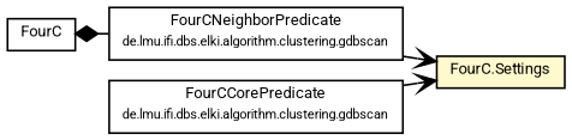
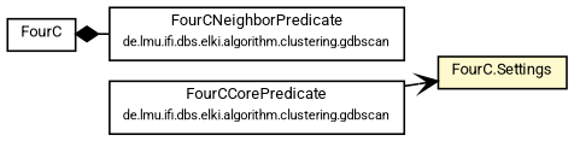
  digraph {
    nodesep=0.15
    rankdir=LR
    ranksep=0.25
    node [fontcolor=black fontname=Roboto fontsize=8 margin=0 shape=plaintext]
    edge [arrowhead=open color=black fontname=Roboto fontsize=7 labelfontname=Roboto labelfontsize=7 weight=1]
    n1 [height=0 label=<<table title="de.lmu.ifi.dbs.elki.algorithm.clustering.correlation.FourC" border="0" cellborder="1" cellspacing="0" cellpadding="2" href="FourC.html" target="_parent"> 		<tr><td><table border="0" cellspacing="0" cellpadding="1"> 		<tr><td align="center" balign="center"> <font face="Roboto">FourC</font> </td></tr> 		</table></td></tr> 		</table>> width=0]
    n2 [height=0 label=<<table title="de.lmu.ifi.dbs.elki.algorithm.clustering.gdbscan.FourCNeighborPredicate" border="0" cellborder="1" cellspacing="0" cellpadding="2" href="../gdbscan/FourCNeighborPredicate.html" target="_parent"> 		<tr><td><table border="0" cellspacing="0" cellpadding="1"> 		<tr><td align="center" balign="center"> <font face="Roboto">FourCNeighborPredicate</font> </td></tr> 		<tr><td align="center" balign="center"> <font face="Roboto" point-size="7.0">de.lmu.ifi.dbs.elki.algorithm.clustering.gdbscan</font> </td></tr> 		</table></td></tr> 		</table>> width=0]
    n3 [height=0 label=<<table title="de.lmu.ifi.dbs.elki.algorithm.clustering.correlation.FourC.Settings" border="0" cellborder="1" cellspacing="0" cellpadding="2" bgcolor="lemonChiffon" href="FourC.Settings.html" target="_parent"> 		<tr><td><table border="0" cellspacing="0" cellpadding="1"> 		<tr><td align="center" balign="center"> <font face="Roboto">FourC.Settings</font> </td></tr> 		</table></td></tr> 		</table>> width=0]
    n4 [height=0 label=<<table title="de.lmu.ifi.dbs.elki.algorithm.clustering.gdbscan.FourCCorePredicate" border="0" cellborder="1" cellspacing="0" cellpadding="2" href="../gdbscan/FourCCorePredicate.html" target="_parent"> 		<tr><td><table border="0" cellspacing="0" cellpadding="1"> 		<tr><td align="center" balign="center"> <font face="Roboto">FourCCorePredicate</font> </td></tr> 		<tr><td align="center" balign="center"> <font face="Roboto" point-size="7.0">de.lmu.ifi.dbs.elki.algorithm.clustering.gdbscan</font> </td></tr> 		</table></td></tr> 		</table>> width=0]
    n1 -> n2 [arrowhead=none arrowtail=diamond dir=back weight=6]
-   n2 -> n3
    n4 -> n3
  }
